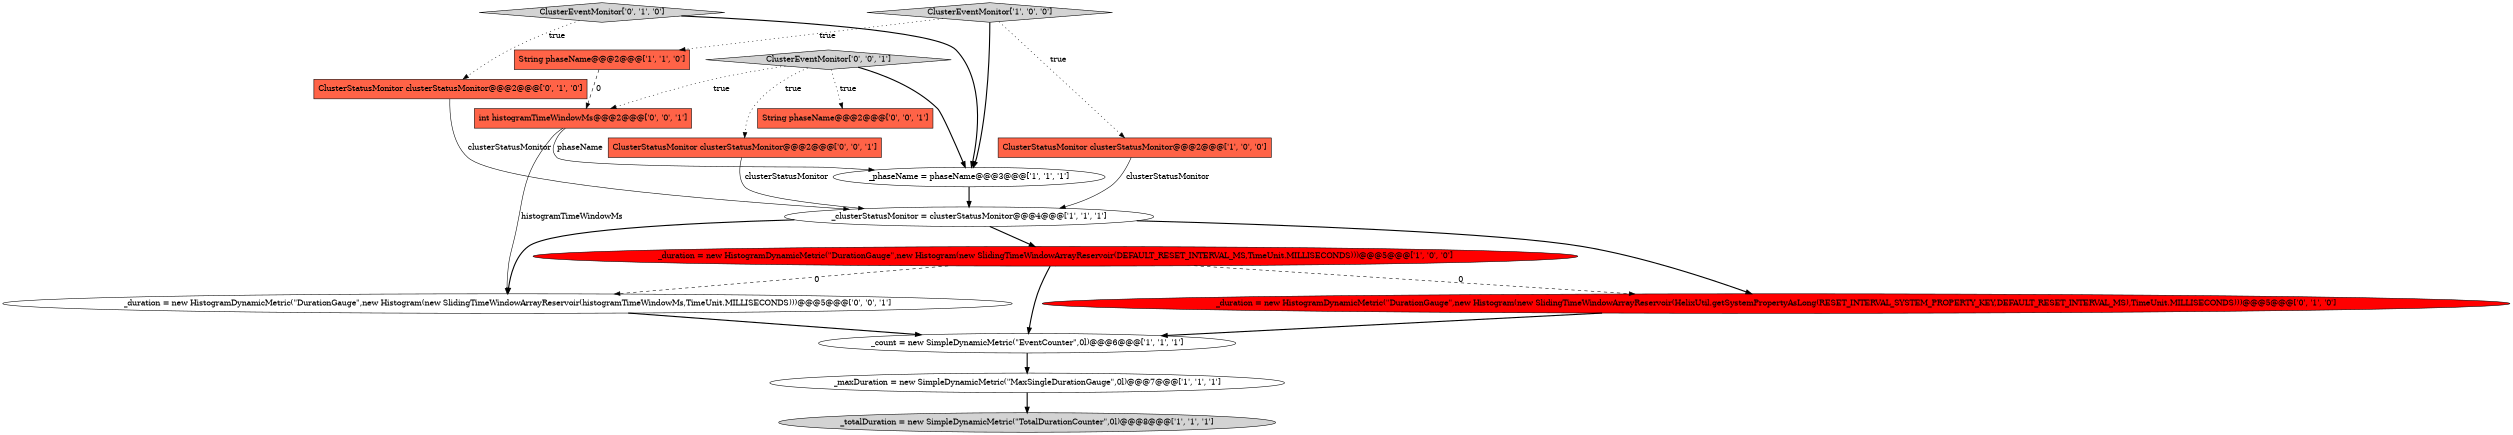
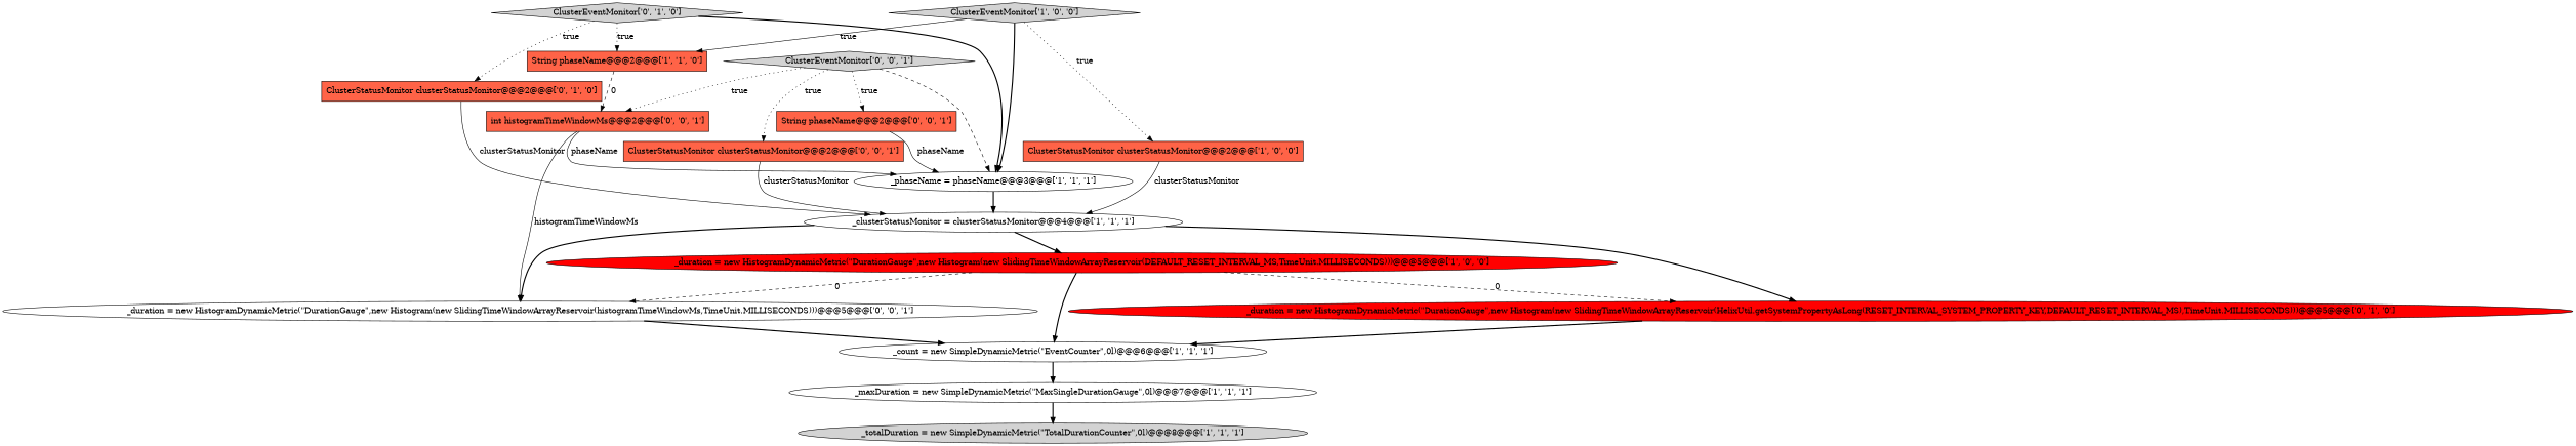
  digraph {
    node [fillcolor=tomato shape=ellipse style=filled]
    edge [style=bold]
    n1 [fillcolor=red label="_duration = new HistogramDynamicMetric(\"DurationGauge\",new Histogram(new SlidingTimeWindowArrayReservoir(HelixUtil.getSystemPropertyAsLong(RESET_INTERVAL_SYSTEM_PROPERTY_KEY,DEFAULT_RESET_INTERVAL_MS),TimeUnit.MILLISECONDS)))@@@5@@@['0', '1', '0']"]
    n2 [fillcolor=white label="_count = new SimpleDynamicMetric(\"EventCounter\",0l)@@@6@@@['1', '1', '1']"]
    n3 [fillcolor=white label="_maxDuration = new SimpleDynamicMetric(\"MaxSingleDurationGauge\",0l)@@@7@@@['1', '1', '1']"]
    n4 [fillcolor=lightgray label="_totalDuration = new SimpleDynamicMetric(\"TotalDurationCounter\",0l)@@@8@@@['1', '1', '1']"]
    n5 [fillcolor=lightgray label="ClusterEventMonitor['0', '1', '0']" shape=diamond]
    n6 [fillcolor=white label="_phaseName = phaseName@@@3@@@['1', '1', '1']"]
    n7 [label="ClusterStatusMonitor clusterStatusMonitor@@@2@@@['0', '1', '0']" shape=box]
    n8 [label="String phaseName@@@2@@@['1', '1', '0']" shape=box]
    n9 [fillcolor=white label="_clusterStatusMonitor = clusterStatusMonitor@@@4@@@['1', '1', '1']"]
    n10 [label="int histogramTimeWindowMs@@@2@@@['0', '0', '1']" shape=box]
    n11 [label="String phaseName@@@2@@@['0', '0', '1']" shape=box]
    n12 [fillcolor=red label="_duration = new HistogramDynamicMetric(\"DurationGauge\",new Histogram(new SlidingTimeWindowArrayReservoir(DEFAULT_RESET_INTERVAL_MS,TimeUnit.MILLISECONDS)))@@@5@@@['1', '0', '0']"]
    n13 [fillcolor=white label="_duration = new HistogramDynamicMetric(\"DurationGauge\",new Histogram(new SlidingTimeWindowArrayReservoir(histogramTimeWindowMs,TimeUnit.MILLISECONDS)))@@@5@@@['0', '0', '1']"]
    n14 [label="ClusterStatusMonitor clusterStatusMonitor@@@2@@@['1', '0', '0']" shape=box]
    n15 [label="ClusterStatusMonitor clusterStatusMonitor@@@2@@@['0', '0', '1']" shape=box]
    n16 [fillcolor=lightgray label="ClusterEventMonitor['1', '0', '0']" shape=diamond]
    n17 [fillcolor=lightgray label="ClusterEventMonitor['0', '0', '1']" shape=diamond]
    n1 -> n2
    n2 -> n3
    n3 -> n4
    n5 -> n6
    n5 -> n7 [label=true style=dotted]
+   n5 -> n8 [label=true style=dotted]
    n6 -> n9
    n7 -> n9 [label=clusterStatusMonitor style=solid]
    n8 -> n10 [label=0 style=dashed]
    n9 -> n1
    n9 -> n12
    n9 -> n13
    n10 -> n6 [label=phaseName style=solid]
    n10 -> n13 [label=histogramTimeWindowMs style=solid]
+   n11 -> n6 [label=phaseName style=solid]
    n12 -> n1 [label=0 style=dashed]
    n12 -> n2
    n12 -> n13 [label=0 style=dashed]
    n13 -> n2
    n14 -> n9 [label=clusterStatusMonitor style=solid]
    n15 -> n9 [label=clusterStatusMonitor style=solid]
    n16 -> n6
-   n16 -> n8 [label=true style=dotted]
+   n16 -> n8 [label=true style=solid]
    n16 -> n14 [label=true style=dotted]
-   n17 -> n6
+   n17 -> n6 [style=dashed]
    n17 -> n10 [label=true style=dotted]
    n17 -> n11 [label=true style=dotted]
    n17 -> n15 [label=true style=dotted]
  }
